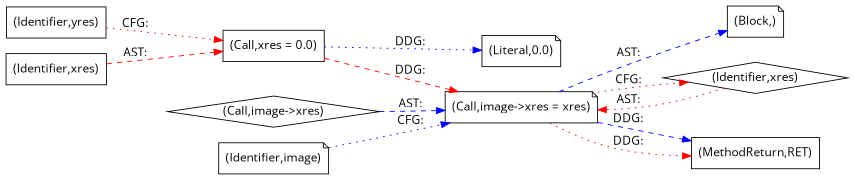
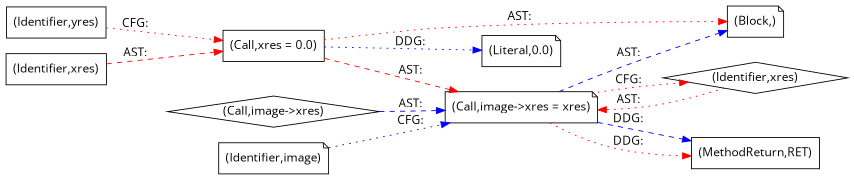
  digraph {
    fontname="Open Sans"
    rankdir=LR
    node [fontname="Open Sans" shape=note]
    edge [color=red fontname="Open Sans" style=dotted]
    n1 [label="(Call,image->xres = xres)"]
    n2 [label="(Block,)"]
    n3 [label="(Identifier,xres)" shape=diamond]
    n4 [label="(MethodReturn,RET)" shape=box]
    n5 [label="(Call,xres = 0.0)" shape=box]
    n6 [label="(Literal,0.0)"]
    n7 [label="(Identifier,yres)" shape=box]
    n8 [label="(Call,image->xres)" shape=diamond]
    n9 [label="(Identifier,xres)" shape=box]
    n10 [label="(Identifier,image)"]
    n1 -> n2 [color=blue label="AST: " style=dashed]
    n1 -> n3 [label="CFG: "]
    n1 -> n4 [color=blue label="DDG: " style=dashed]
    n1 -> n4 [label="DDG: "]
    n3 -> n1 [label="AST: "]
-   n5 -> n1 [label="DDG: " style=dashed]
+   n5 -> n1 [label="AST: " style=dashed]
+   n5 -> n2 [label="AST: "]
    n5 -> n6 [color=blue label="DDG: "]
    n7 -> n5 [label="CFG: "]
    n8 -> n1 [color=blue label="AST: " style=dashed]
    n9 -> n5 [label="AST: " style=dashed]
    n10 -> n1 [color=blue label="CFG: "]
  }
